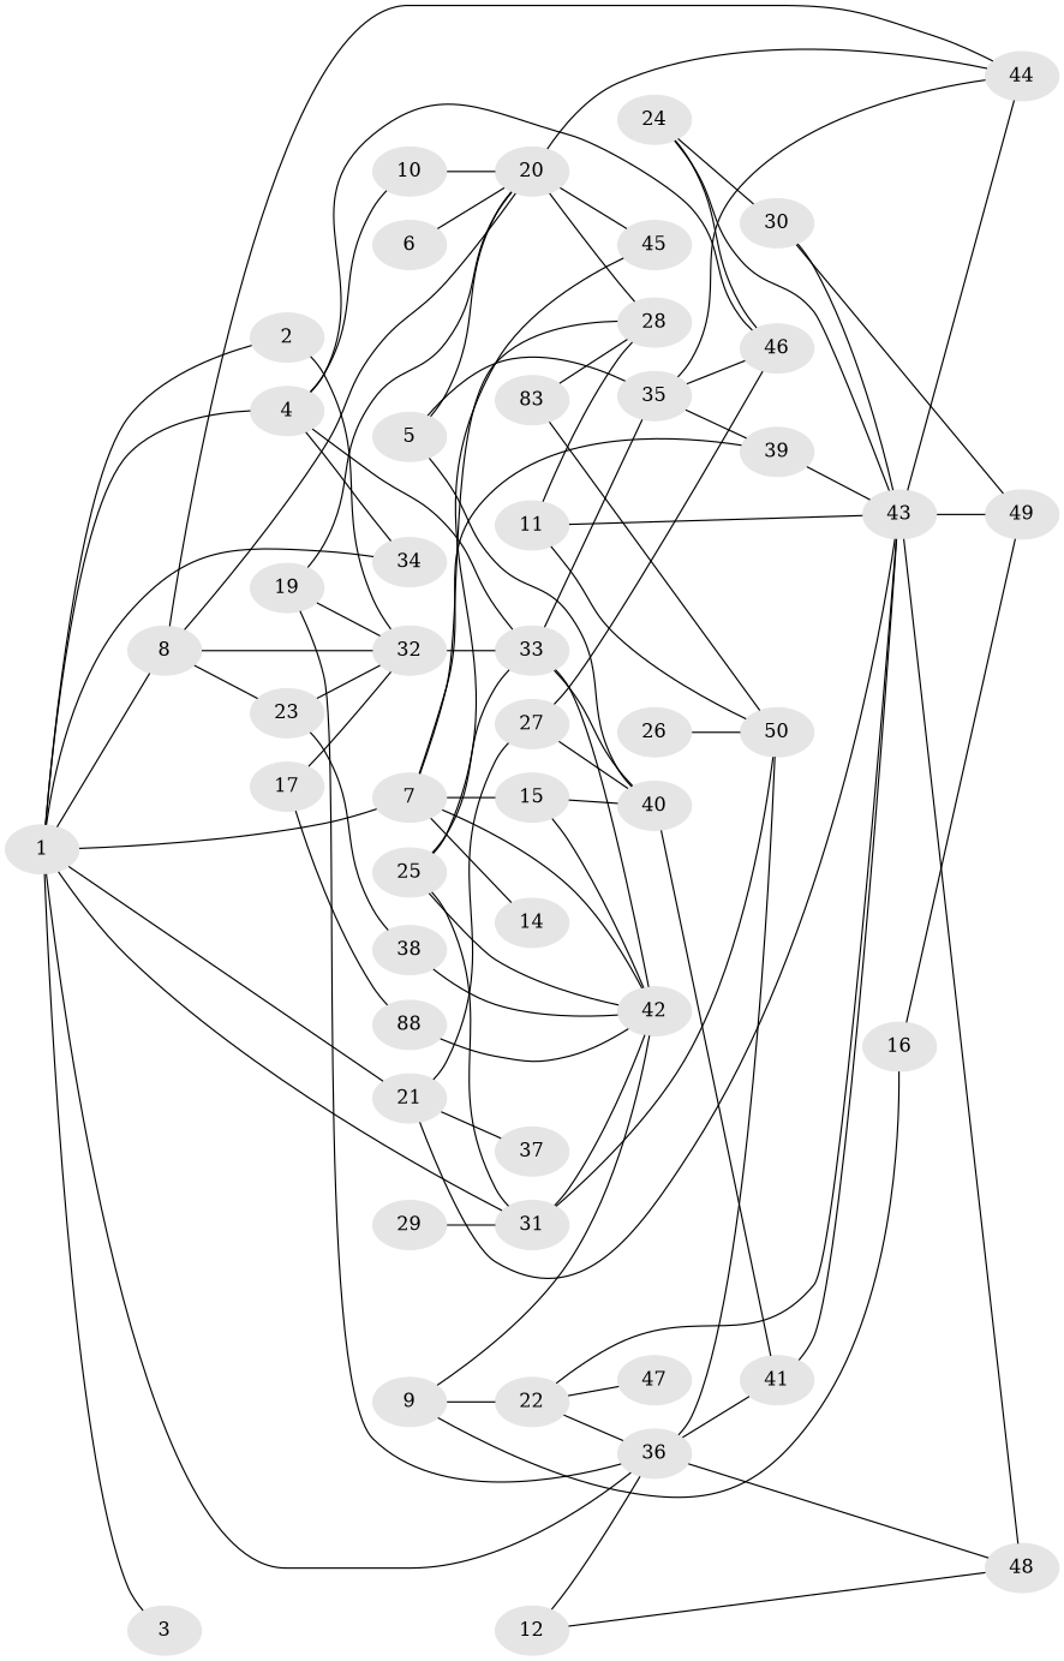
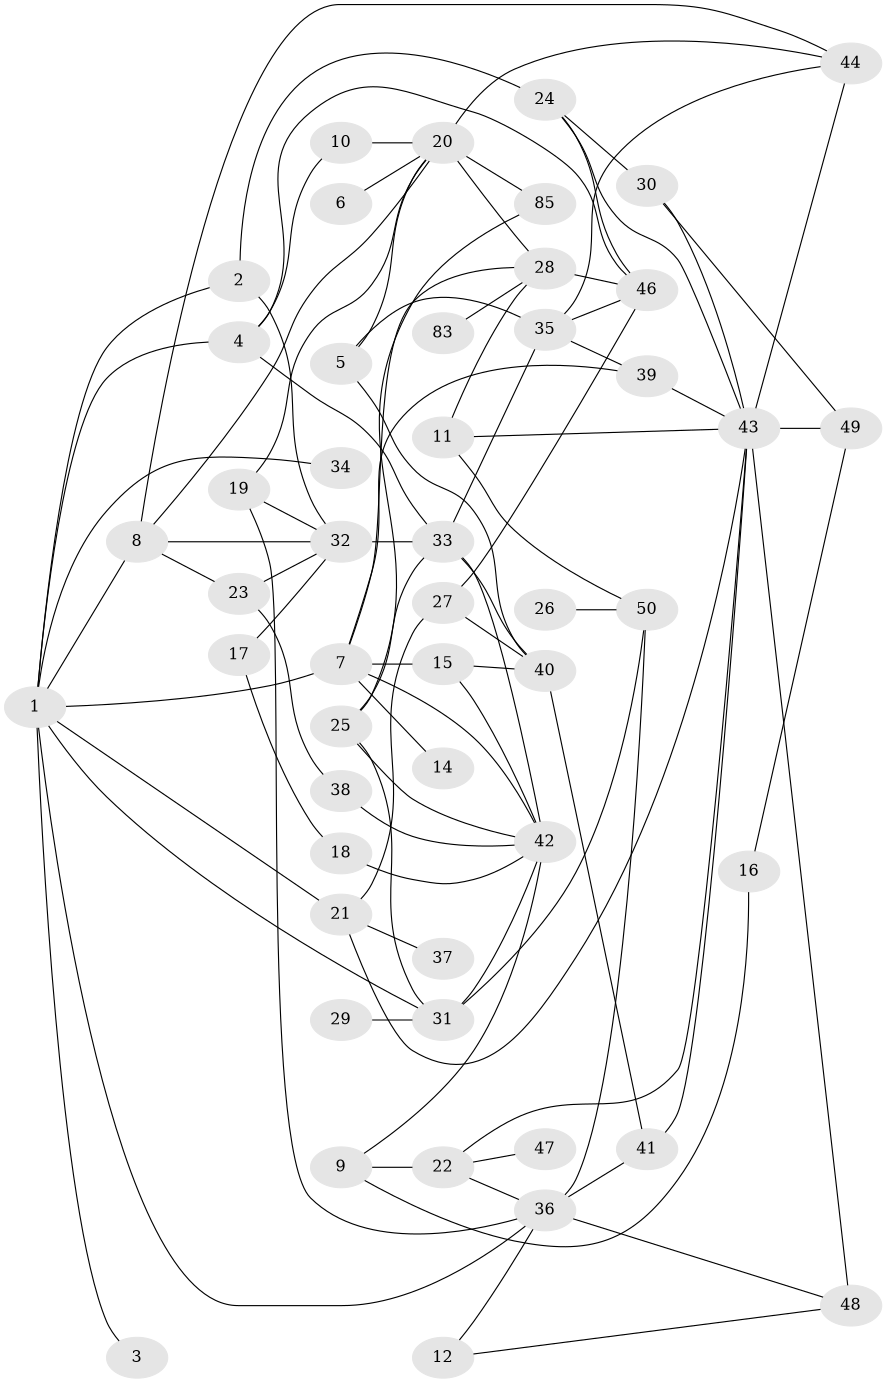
  graph {
    rankdir=LR
    node [color=gray90 style=filled]
    edge [weight=1.0]
    1
    2
    3
    4
    7
    8
    21
    31
    34
    36
    24
    32
    10
    33
    46
    14
    15
    28
    39
    42
    20
    23
    44
    43
    27
    37
    50
    48
    41
    30
    35
    40
    5
-   45
+   45 [label=85]
    6
    38
    9
    16
    22
    49
    47
    11
    12
    n44 [label=83]
    17
-   18 [label=88]
+   18
    19
    25
    26
    29
    1 -- 2
    1 -- 3
    1 -- 4
    1 -- 7
    1 -- 8
    1 -- 21
    1 -- 31
    1 -- 34
    1 -- 36
+   2 -- 24
    2 -- 32
-   4 -- 34
    4 -- 10
    4 -- 33
    4 -- 46
    7 -- 14
    7 -- 15
    7 -- 28
    7 -- 39
    7 -- 42
    8 -- 32
    8 -- 20
    8 -- 23
    8 -- 44
    21 -- 43
    21 -- 27
    21 -- 37
    31 -- 42
    31 -- 50
    36 -- 50
    36 -- 48
    36 -- 41
    24 -- 46
    24 -- 43
    24 -- 30
    32 -- 33
    10 -- 20
    33 -- 42
    33 -- 35
    33 -- 40
    15 -- 42
    15 -- 40
+   28 -- 46
    39 -- 43
    20 -- 28
    20 -- 44
    20 -- 45
    23 -- 32
    23 -- 38
    43 -- 44
    43 -- 48
    43 -- 49
    27 -- 46
    27 -- 40
    41 -- 43
    30 -- 43
    30 -- 49
    35 -- 46
    35 -- 39
    35 -- 44
    40 -- 41
    5 -- 20
    5 -- 35
    5 -- 40
    6 -- 20
    38 -- 42
    9 -- 42
    9 -- 16
    9 -- 22
    16 -- 49
    22 -- 36
    22 -- 43
    22 -- 47
    11 -- 28
    11 -- 43
    11 -- 50
    12 -- 36
    12 -- 48
    n44 -- 28
-   n44 -- 50
    17 -- 32
    17 -- 18
    18 -- 42
    19 -- 36
    19 -- 32
    19 -- 20
    25 -- 31
    25 -- 33
    25 -- 42
    25 -- 45
    26 -- 50
    29 -- 31
  }
